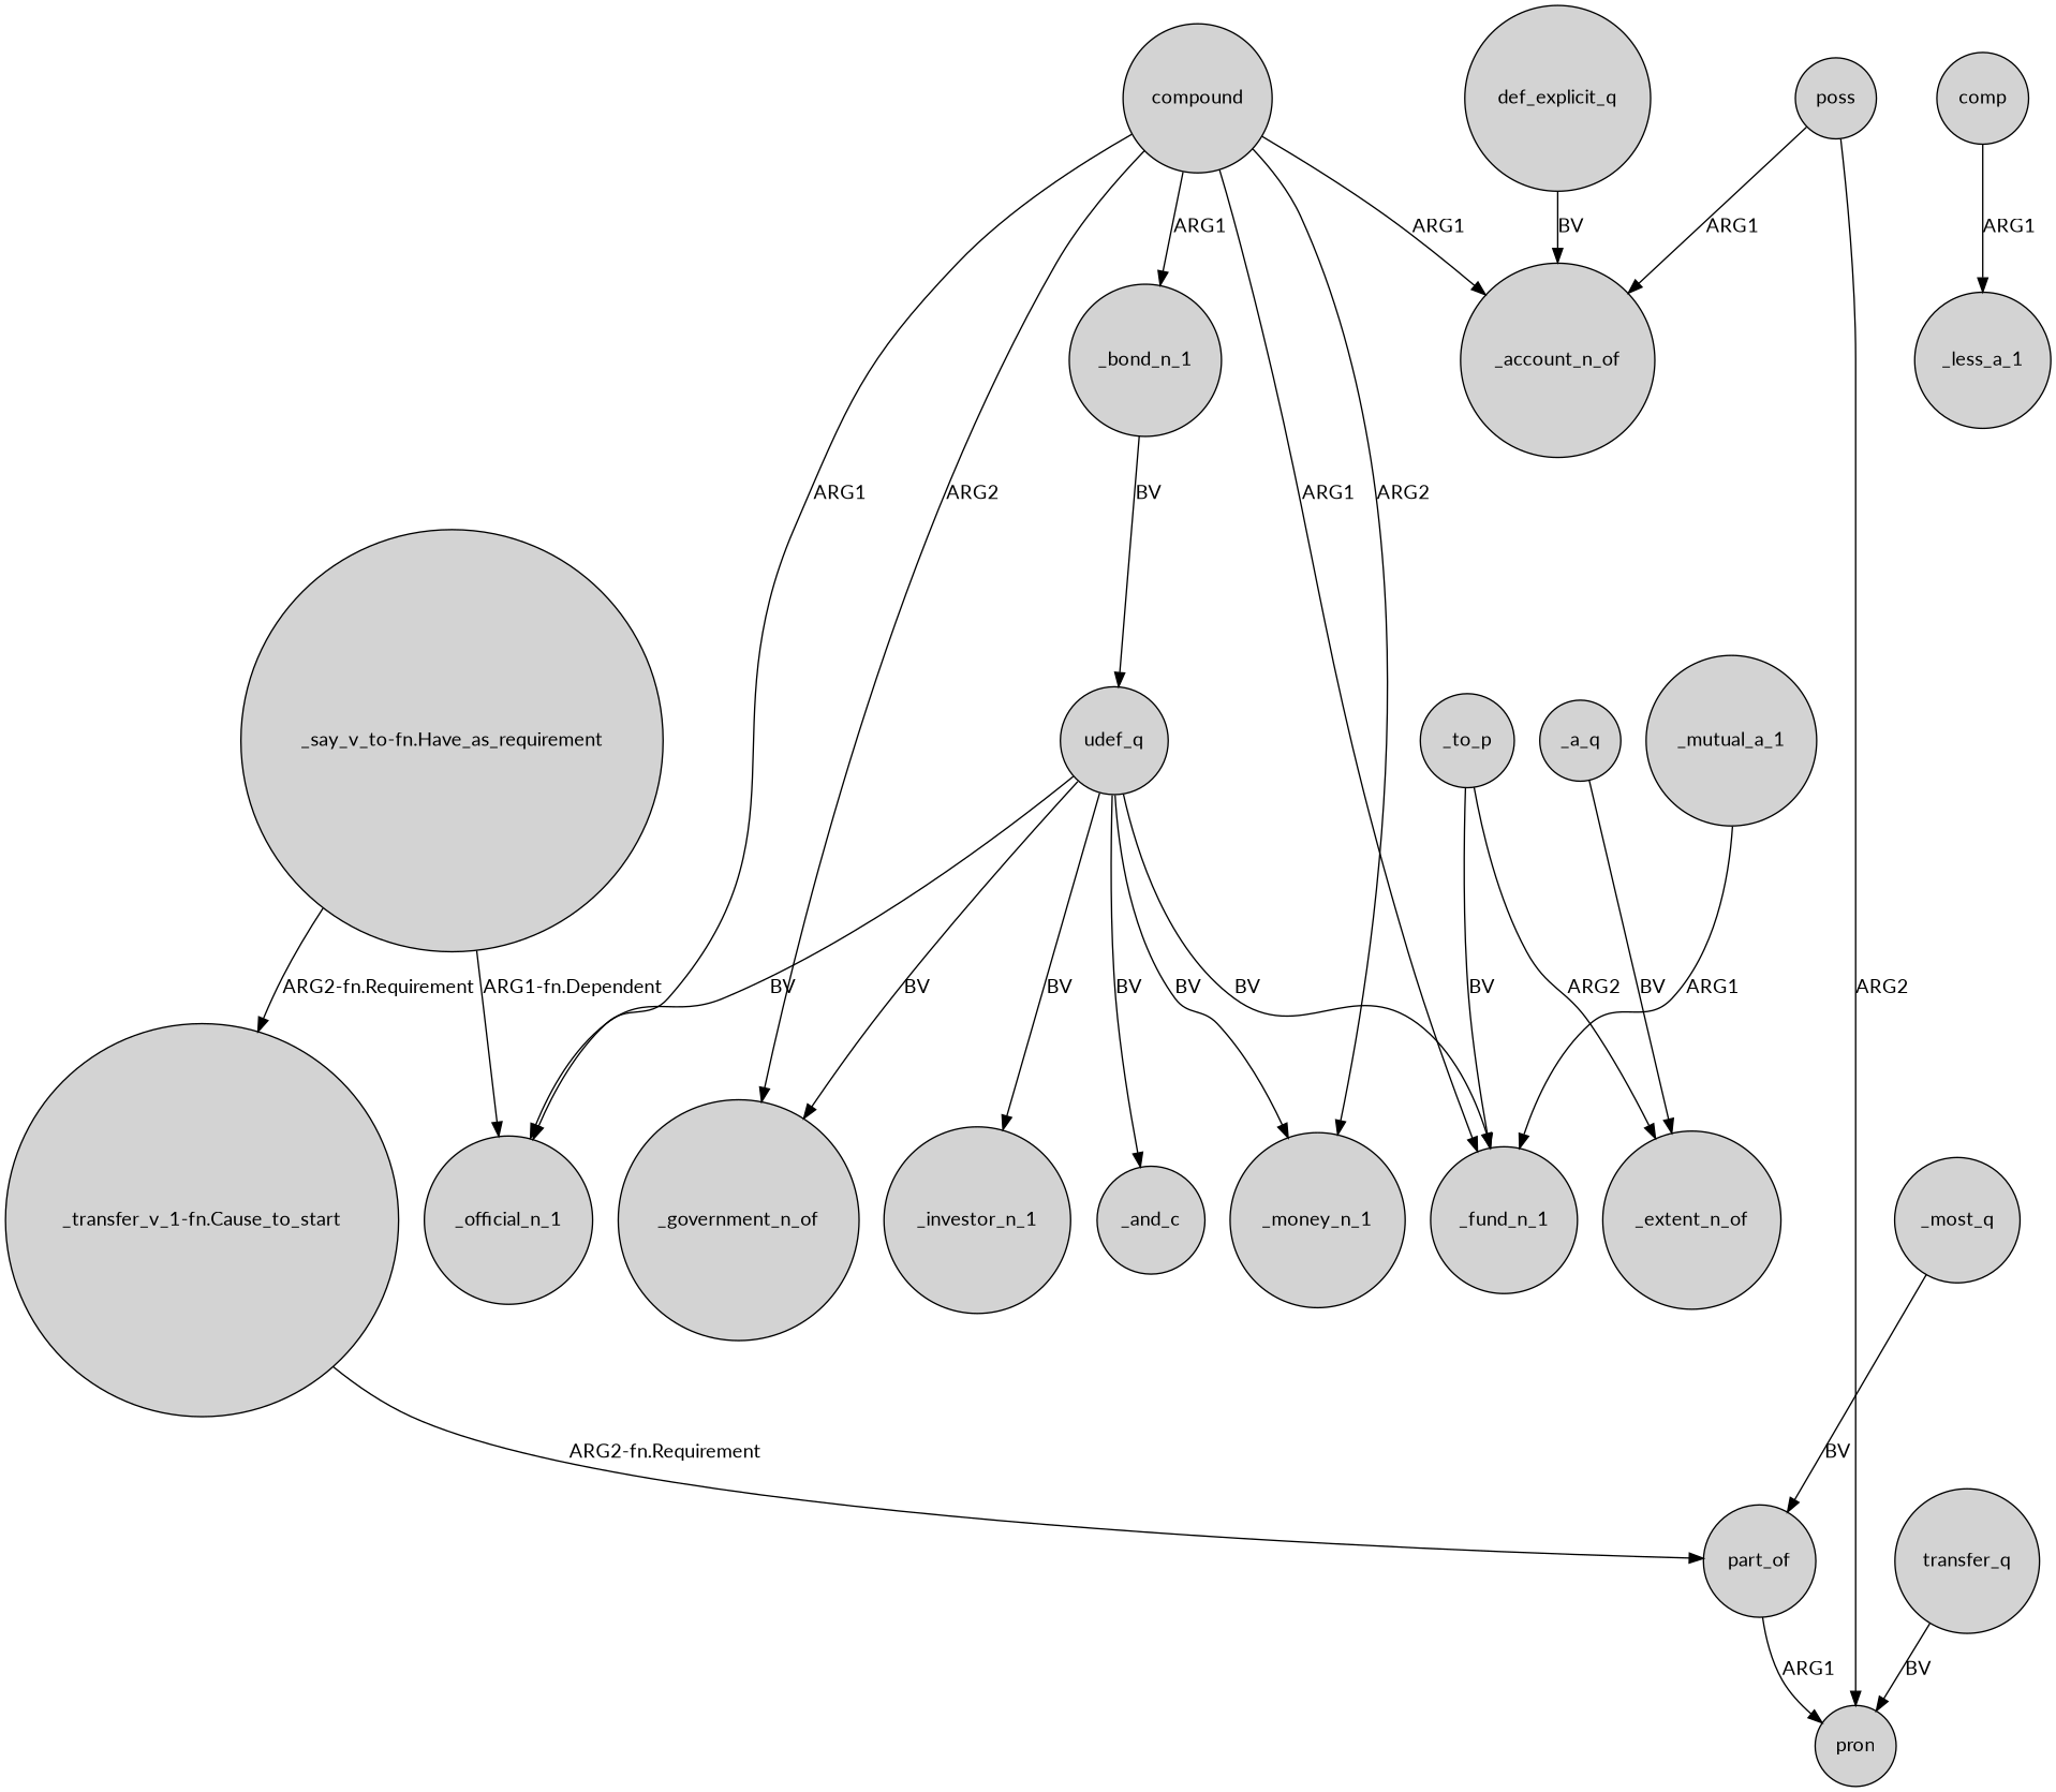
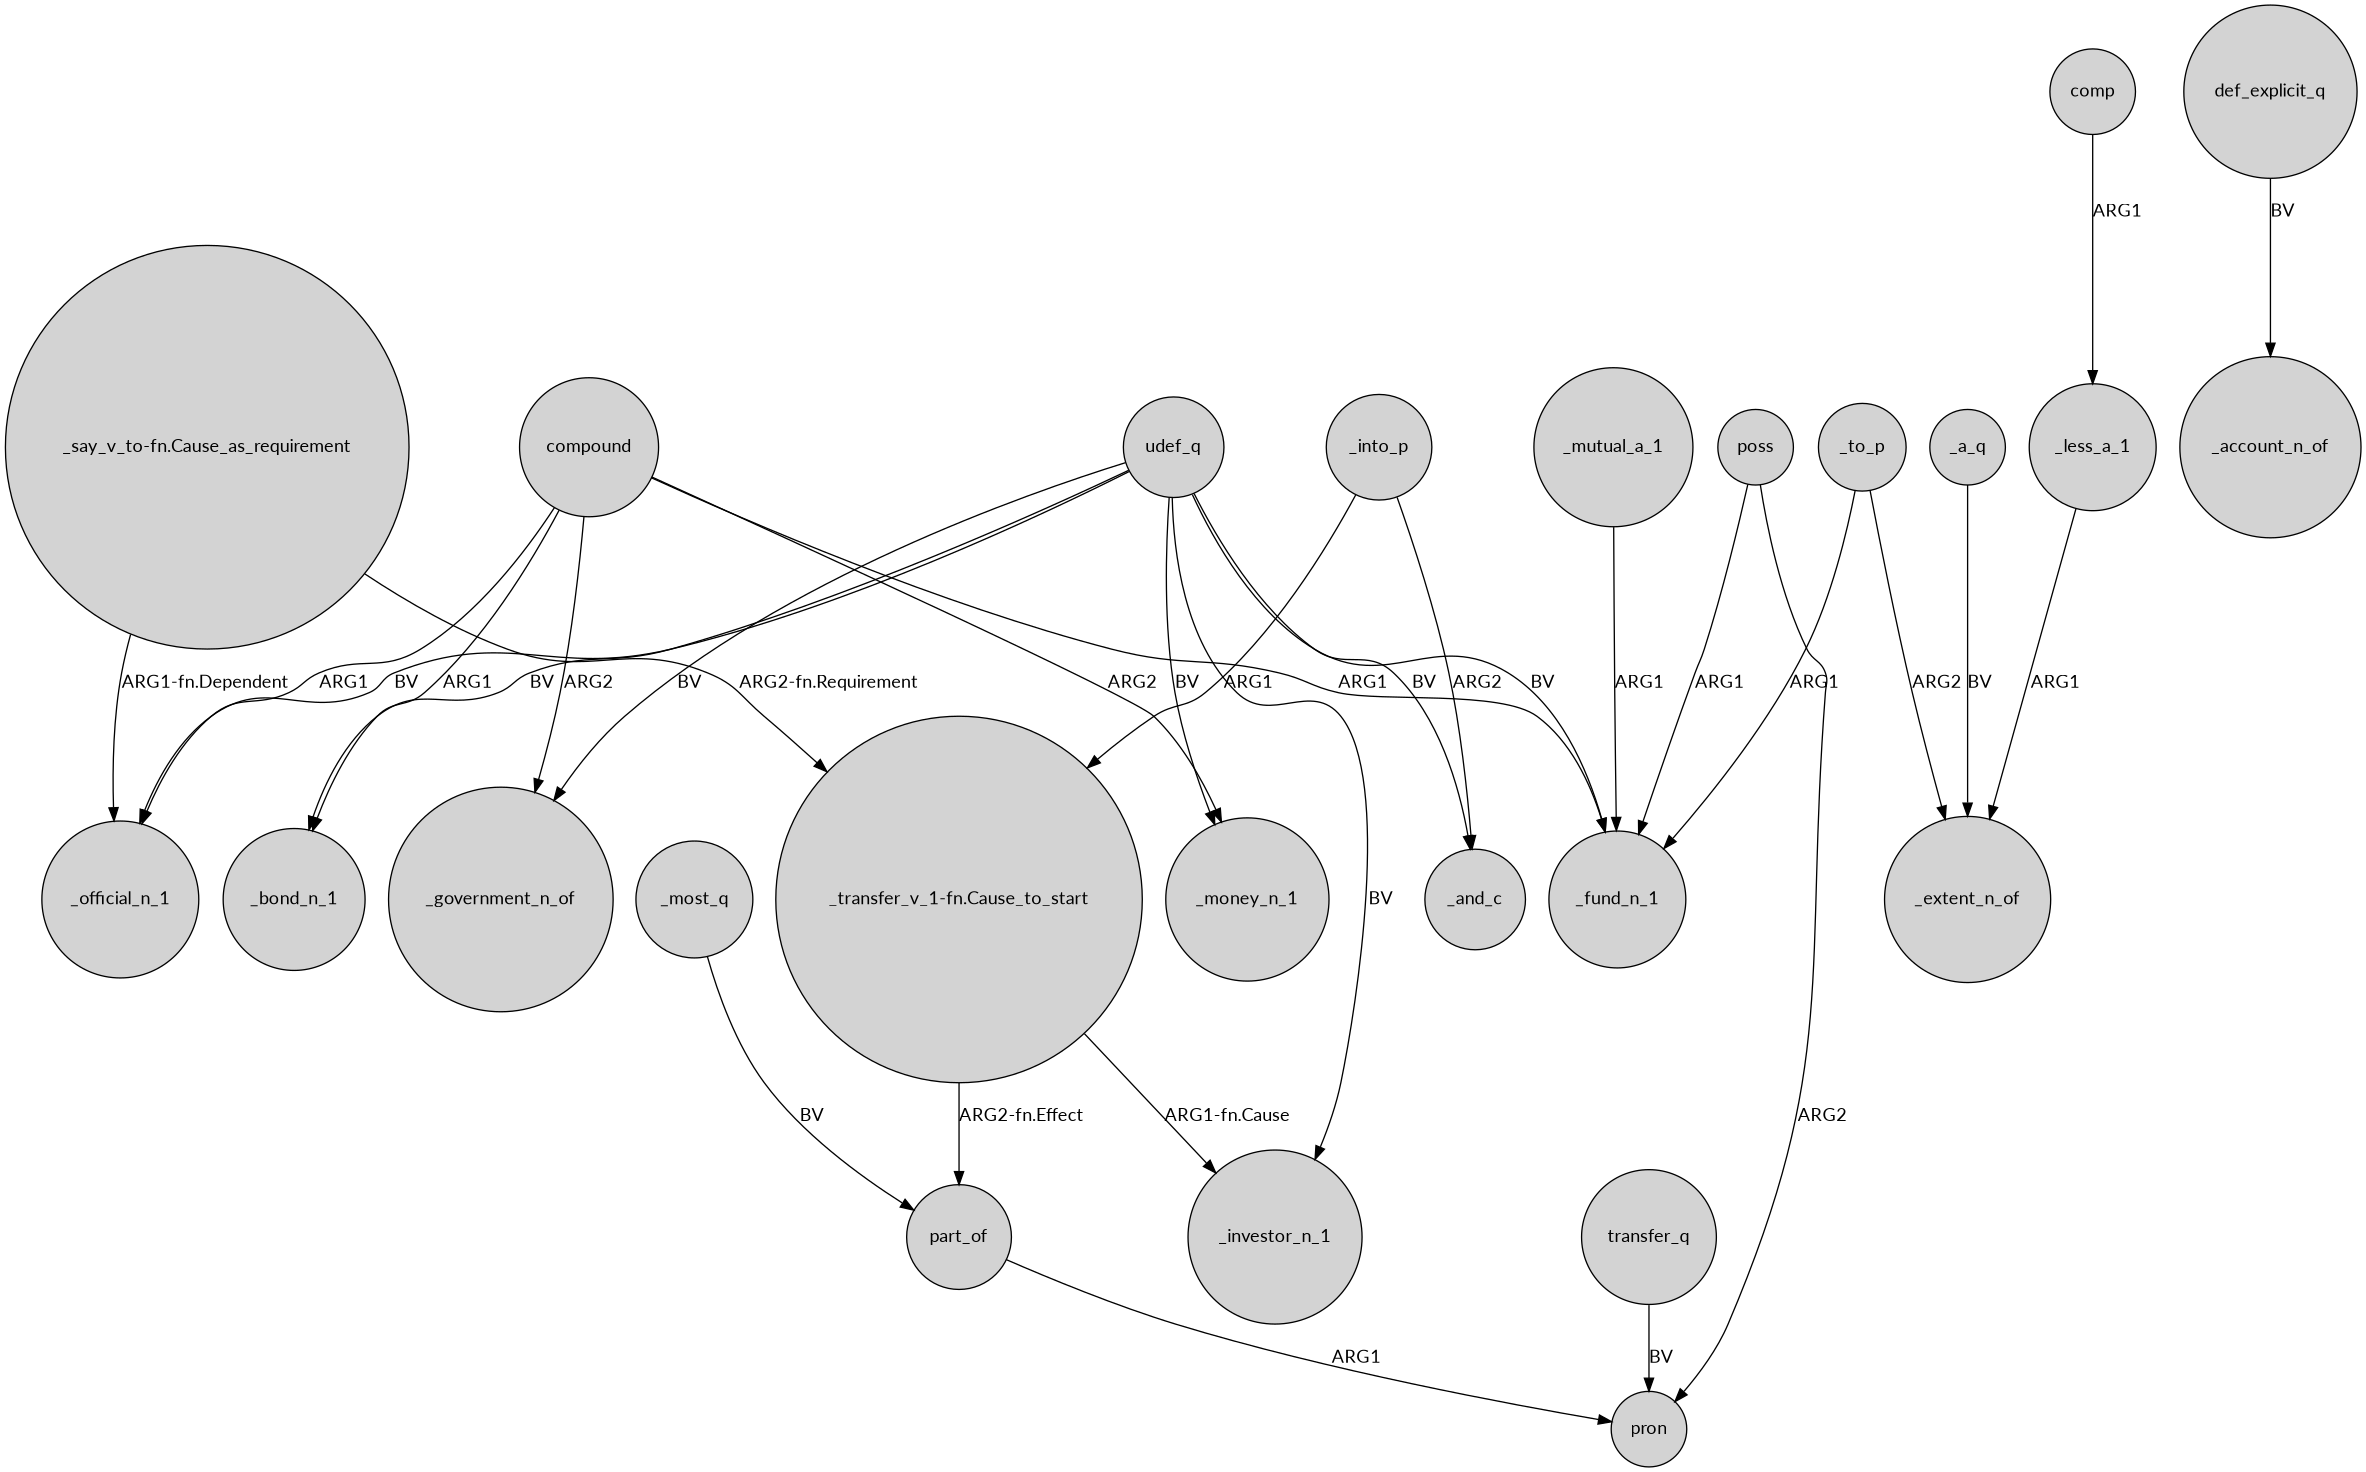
  digraph {
    fontname=Lato
    node [fontname=Lato shape=circle style=filled]
    edge [fontname=Lato]
-   "_say_v_to-fn.Have_as_requirement"
+   "_say_v_to-fn.Have_as_requirement" [label="_say_v_to-fn.Cause_as_requirement"]
    _official_n_1
    "_transfer_v_1-fn.Cause_to_start"
    _investor_n_1
    part_of
    udef_q
    _government_n_of
    _bond_n_1
    _and_c
    _fund_n_1
    _money_n_1
+   _into_p
    pron
    compound
    _account_n_of
    _less_a_1
    _extent_n_of
    _to_p
    _a_q
    def_explicit_q
    n21 [label=transfer_q]
    comp
    poss
    _most_q
    _mutual_a_1
    "_say_v_to-fn.Have_as_requirement" -> _official_n_1 [label="ARG1-fn.Dependent"]
    "_say_v_to-fn.Have_as_requirement" -> "_transfer_v_1-fn.Cause_to_start" [label="ARG2-fn.Requirement"]
-   "_transfer_v_1-fn.Cause_to_start" -> part_of [label="ARG2-fn.Requirement"]
+   "_transfer_v_1-fn.Cause_to_start" -> _investor_n_1 [label="ARG1-fn.Cause"]
+   "_transfer_v_1-fn.Cause_to_start" -> part_of [label="ARG2-fn.Effect"]
    part_of -> pron [label=ARG1]
    udef_q -> _official_n_1 [label=BV]
    udef_q -> _investor_n_1 [label=BV]
    udef_q -> _government_n_of [label=BV]
-   _bond_n_1 -> udef_q [label=BV]
+   udef_q -> _bond_n_1 [label=BV]
    udef_q -> _and_c [label=BV]
    udef_q -> _fund_n_1 [label=BV]
    udef_q -> _money_n_1 [label=BV]
+   _into_p -> "_transfer_v_1-fn.Cause_to_start" [label=ARG1]
+   _into_p -> _and_c [label=ARG2]
    compound -> _official_n_1 [label=ARG1]
    compound -> _government_n_of [label=ARG2]
    compound -> _bond_n_1 [label=ARG1]
    compound -> _fund_n_1 [label=ARG1]
    compound -> _money_n_1 [label=ARG2]
-   compound -> _account_n_of [label=ARG1]
-   _to_p -> _fund_n_1 [label=BV]
+   _less_a_1 -> _extent_n_of [label=ARG1]
+   _to_p -> _fund_n_1 [label=ARG1]
    _to_p -> _extent_n_of [label=ARG2]
    _a_q -> _extent_n_of [label=BV]
    def_explicit_q -> _account_n_of [label=BV]
    n21 -> pron [label=BV]
    comp -> _less_a_1 [label=ARG1]
    poss -> pron [label=ARG2]
-   poss -> _account_n_of [label=ARG1]
+   poss -> _fund_n_1 [label=ARG1]
    _most_q -> part_of [label=BV]
    _mutual_a_1 -> _fund_n_1 [label=ARG1]
  }
